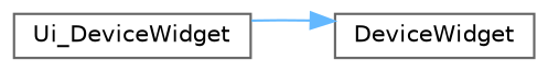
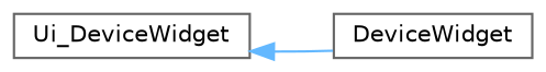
  digraph {
    rankdir=LR
    node [color=grey40 fillcolor=white fontname=Helvetica fontsize=10 shape=box style=filled]
    n1 [height=0.2 label=Ui_DeviceWidget width=0.4]
    n2 [height=0.2 label=DeviceWidget width=0.4]
-   n2 -> n1 [color=steelblue1 dir=back fontname=Helvetica fontsize=10 labelfontname=Helvetica labelfontsize=10 style=solid]
+   n1 -> n2 [color=steelblue1 dir=back fontname=Helvetica fontsize=10 labelfontname=Helvetica labelfontsize=10 style=solid]
  }
